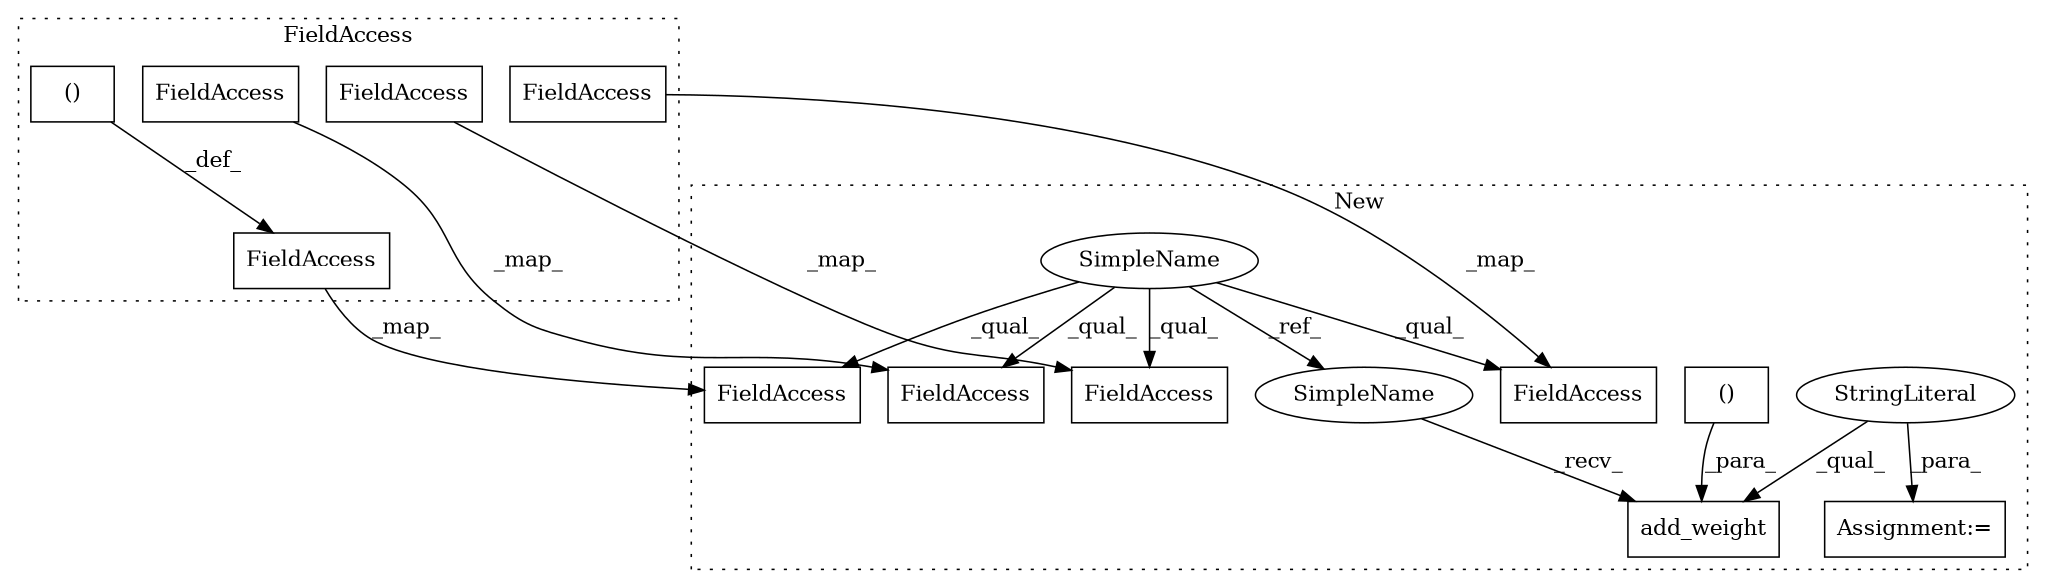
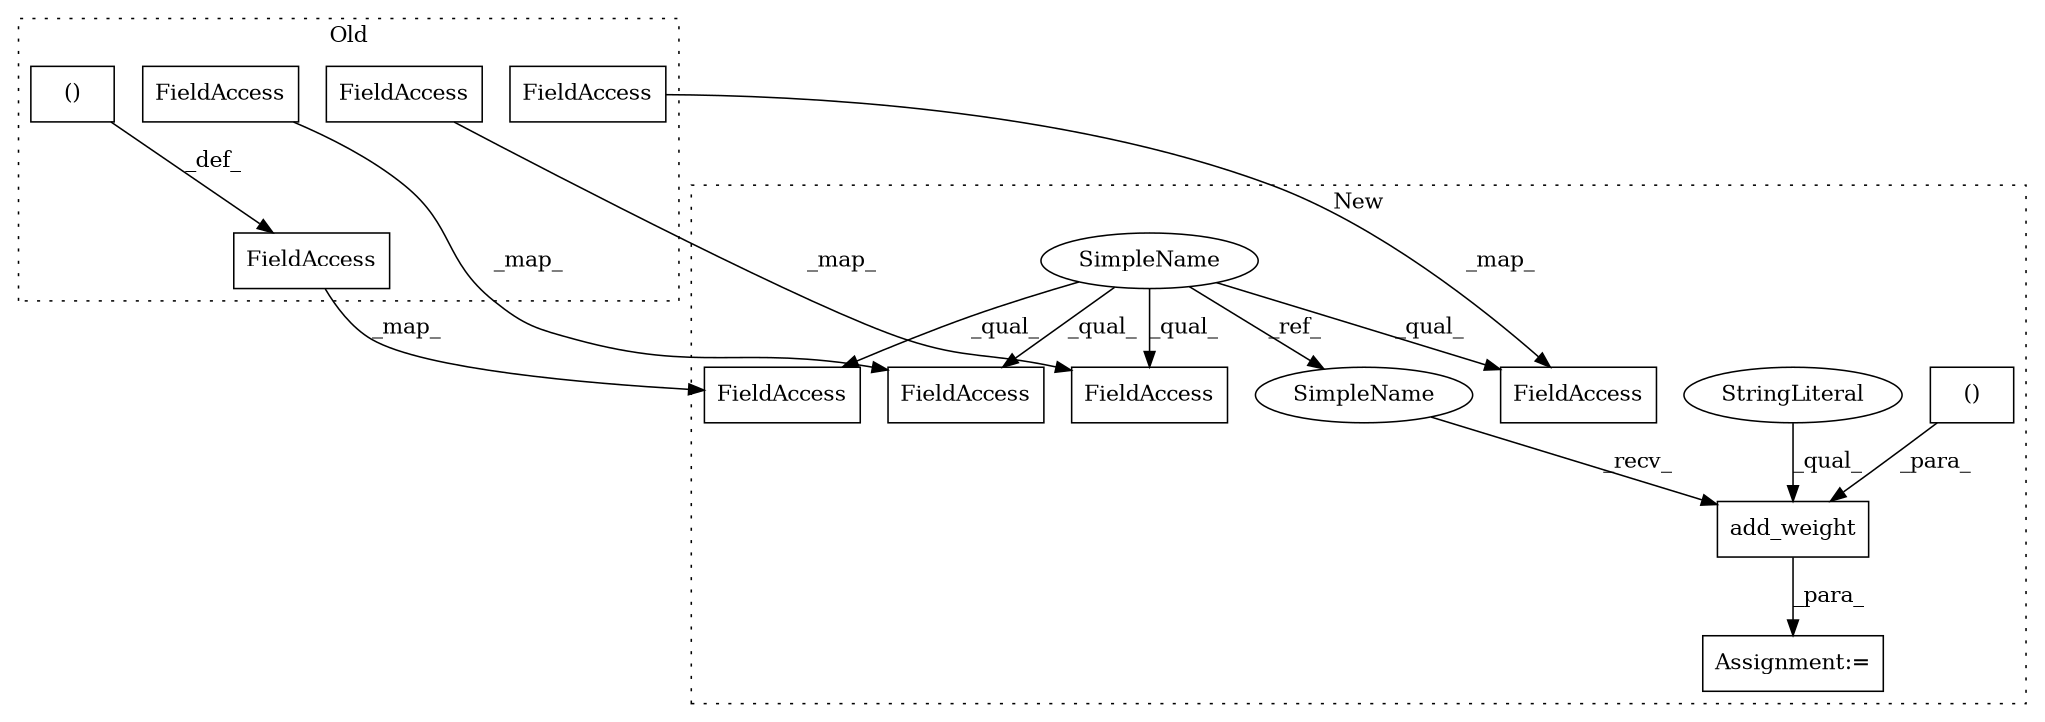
  digraph {
    node [a=22 l=9 shape=box]
    n1 [a=106 l=43 label="()" s=3749]
    n2 [l=12 label=FieldAccess s=3675]
    n3 [l=18 label=FieldAccess s=3918]
    n4 [label=FieldAccess s=3795]
    n5 [label=FieldAccess s=3908]
    n6 [a=32 l="18,1" label=add_weight s="3980,4072"]
    n7 [a=106 l=25 label="()" s=3998]
    n8 [a=45 l=6 label=StringLiteral s=4029 shape=ellipse]
    n9 [a=42 l=4 label=SimpleName s=3550 shape=ellipse]
    n10 [l=12 label=FieldAccess s=3703]
    n11 [l=18 label=FieldAccess s=3898]
    n12 [label=FieldAccess s=3803]
    n13 [a=7 l=1 label="Assignment:=" s=3974]
    n14 [label=FieldAccess s=3888]
    n15 [a=42 l=4 label=SimpleName s=3975 shape=ellipse]
    subgraph cluster_1 {
-     label=FieldAccess
+     label=Old
      style=dotted
      n1
      n2
      n3
      n4
      n5
    }
    subgraph cluster_2 {
      label=New
      style=dotted
      n6
      n7
      n8
      n9
      n10
      n11
      n12
      n13
      n14
      n15
    }
    n1 -> n2 [label=_def_]
    n2 -> n10 [label=_map_]
    n3 -> n11 [label=_map_]
    n4 -> n12 [label=_map_]
    n5 -> n14 [label=_map_]
-   n8 -> n13 [label=_para_]
+   n6 -> n13 [label=_para_]
    n7 -> n6 [label=_para_]
    n8 -> n6 [label=_qual_]
    n9 -> n10 [label=_qual_]
    n9 -> n11 [label=_qual_]
    n9 -> n12 [label=_qual_]
    n9 -> n14 [label=_qual_]
    n9 -> n15 [label=_ref_]
    n15 -> n6 [label=_recv_]
  }
